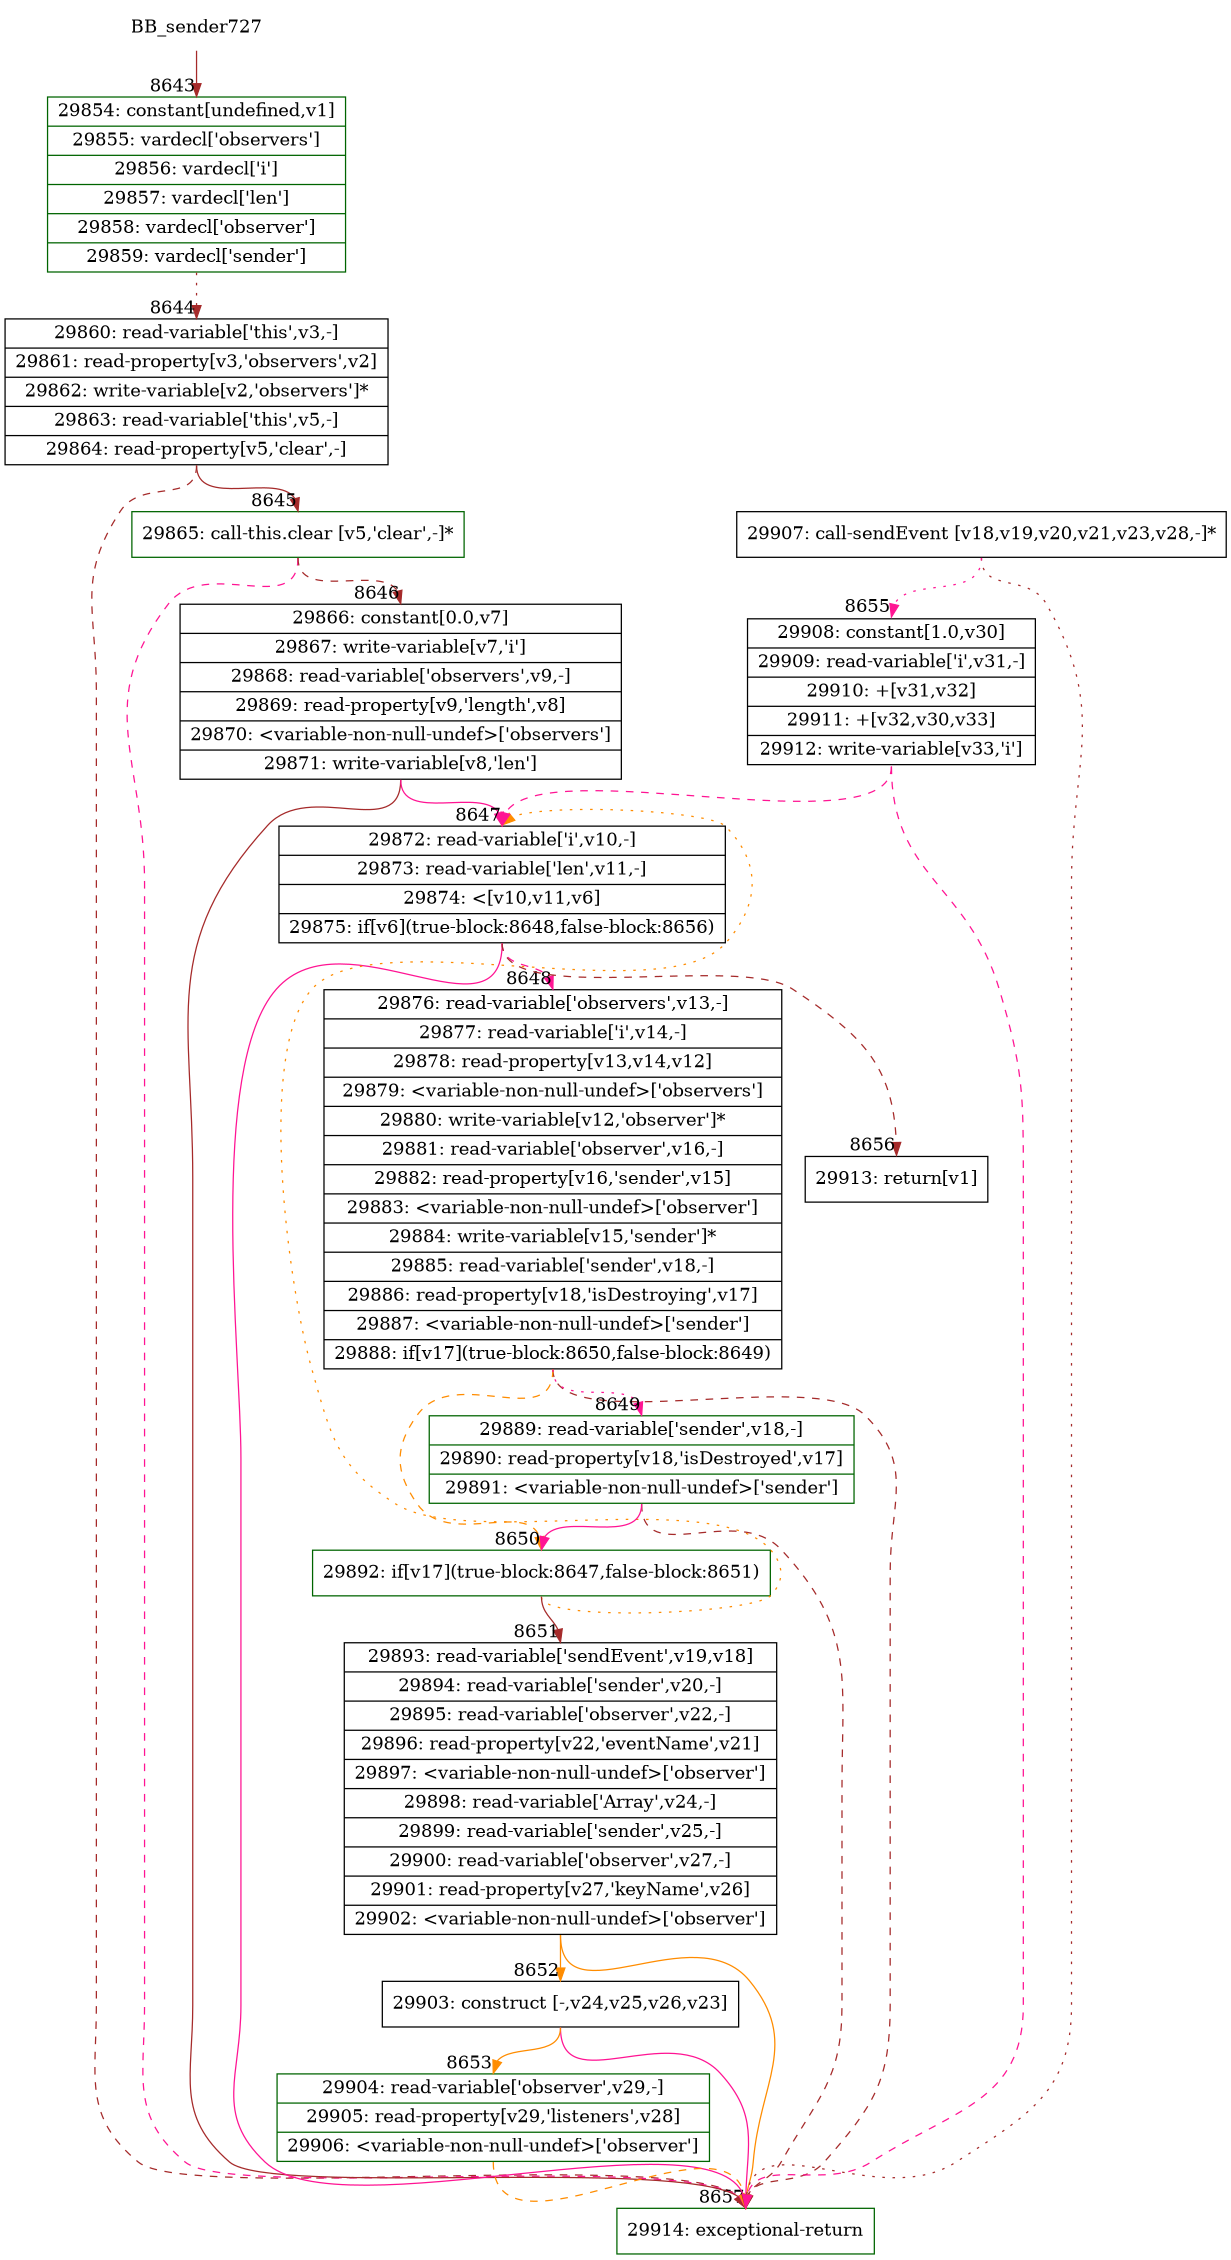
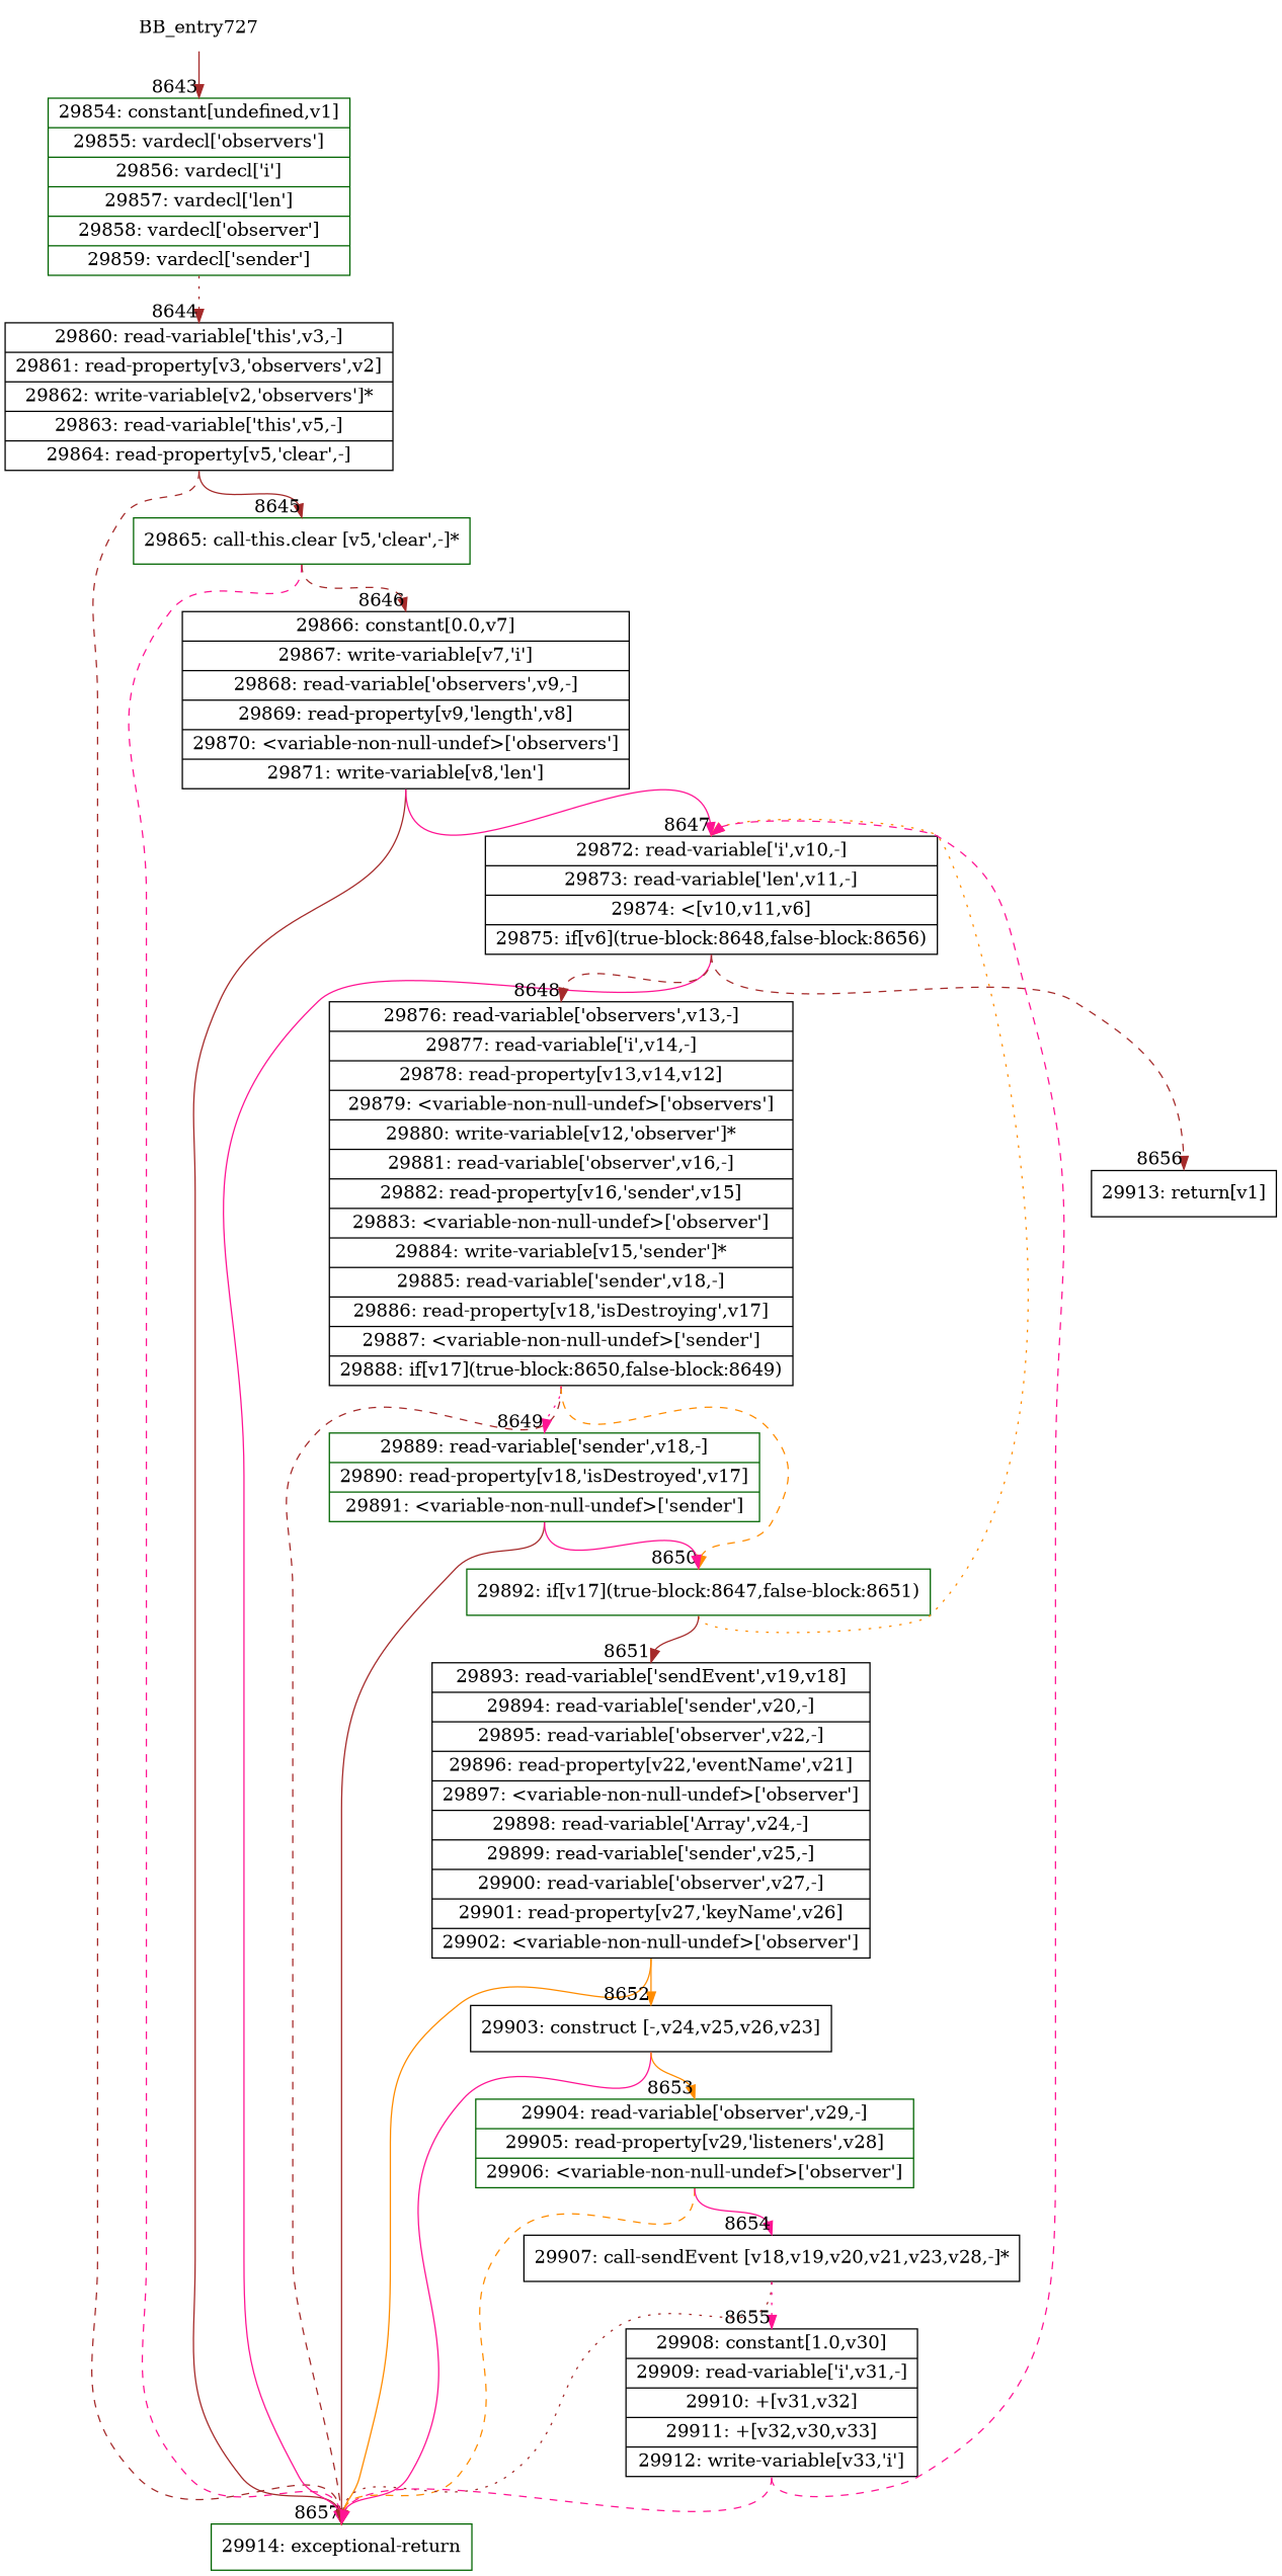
  digraph {
    rankdir=TD
    node [color=black shape=record]
    edge [color=brown headport=n style=solid tailport=s]
-   BB_entry727 [shape=none label=BB_sender727]
+   BB_entry727 [shape=none]
    n2 [color=darkgreen label="{29854: constant[undefined,v1]|29855: vardecl['observers']|29856: vardecl['i']|29857: vardecl['len']|29858: vardecl['observer']|29859: vardecl['sender']}"]
    n3 [label="{29860: read-variable['this',v3,-]|29861: read-property[v3,'observers',v2]|29862: write-variable[v2,'observers']*|29863: read-variable['this',v5,-]|29864: read-property[v5,'clear',-]}"]
    n4 [color=darkgreen label="{29865: call-this.clear [v5,'clear',-]*}"]
    n5 [color=darkgreen label="{29914: exceptional-return}"]
    n6 [label="{29866: constant[0.0,v7]|29867: write-variable[v7,'i']|29868: read-variable['observers',v9,-]|29869: read-property[v9,'length',v8]|29870: \<variable-non-null-undef\>['observers']|29871: write-variable[v8,'len']}"]
    n7 [label="{29872: read-variable['i',v10,-]|29873: read-variable['len',v11,-]|29874: \<[v10,v11,v6]|29875: if[v6](true-block:8648,false-block:8656)}"]
    n8 [label="{29876: read-variable['observers',v13,-]|29877: read-variable['i',v14,-]|29878: read-property[v13,v14,v12]|29879: \<variable-non-null-undef\>['observers']|29880: write-variable[v12,'observer']*|29881: read-variable['observer',v16,-]|29882: read-property[v16,'sender',v15]|29883: \<variable-non-null-undef\>['observer']|29884: write-variable[v15,'sender']*|29885: read-variable['sender',v18,-]|29886: read-property[v18,'isDestroying',v17]|29887: \<variable-non-null-undef\>['sender']|29888: if[v17](true-block:8650,false-block:8649)}"]
    n9 [label="{29913: return[v1]}"]
    n10 [color=darkgreen label="{29892: if[v17](true-block:8647,false-block:8651)}"]
    n11 [color=darkgreen label="{29889: read-variable['sender',v18,-]|29890: read-property[v18,'isDestroyed',v17]|29891: \<variable-non-null-undef\>['sender']}"]
    n12 [label="{29893: read-variable['sendEvent',v19,v18]|29894: read-variable['sender',v20,-]|29895: read-variable['observer',v22,-]|29896: read-property[v22,'eventName',v21]|29897: \<variable-non-null-undef\>['observer']|29898: read-variable['Array',v24,-]|29899: read-variable['sender',v25,-]|29900: read-variable['observer',v27,-]|29901: read-property[v27,'keyName',v26]|29902: \<variable-non-null-undef\>['observer']}"]
    n13 [label="{29903: construct [-,v24,v25,v26,v23]}"]
    n14 [color=darkgreen label="{29904: read-variable['observer',v29,-]|29905: read-property[v29,'listeners',v28]|29906: \<variable-non-null-undef\>['observer']}"]
    n15 [label="{29907: call-sendEvent [v18,v19,v20,v21,v23,v28,-]*}"]
    n16 [label="{29908: constant[1.0,v30]|29909: read-variable['i',v31,-]|29910: +[v31,v32]|29911: +[v32,v30,v33]|29912: write-variable[v33,'i']}"]
    BB_entry727 -> n2 [headlabel="    8643"]
    n2 -> n3 [headlabel="      8644" style=dotted]
    n3 -> n4 [headlabel="      8645"]
    n3 -> n5 [headlabel="      8657" style=dashed]
    n4 -> n5 [color=deeppink style=dashed]
    n4 -> n6 [headlabel="      8646" style=dashed]
    n6 -> n5
    n6 -> n7 [color=deeppink headlabel="      8647"]
    n7 -> n5 [color=deeppink]
-   n7 -> n8 [color=deeppink headlabel="      8648" style=dashed]
+   n7 -> n8 [headlabel="      8648" style=dashed]
    n7 -> n9 [headlabel="      8656" style=dashed]
    n8 -> n5 [style=dashed]
    n8 -> n10 [color=darkorange headlabel="      8650" style=dashed]
    n8 -> n11 [color=deeppink headlabel="      8649" style=dotted]
    n10 -> n7 [color=darkorange style=dotted]
    n10 -> n12 [headlabel="      8651"]
-   n11 -> n5 [style=dashed]
+   n11 -> n5
    n11 -> n10 [color=deeppink]
    n12 -> n5 [color=darkorange]
    n12 -> n13 [color=darkorange headlabel="      8652"]
    n13 -> n5 [color=deeppink]
    n13 -> n14 [color=darkorange headlabel="      8653"]
    n14 -> n5 [color=darkorange style=dashed]
+   n14 -> n15 [color=deeppink headlabel="      8654"]
    n15 -> n5 [style=dotted]
    n15 -> n16 [color=deeppink headlabel="      8655" style=dotted]
    n16 -> n5 [color=deeppink style=dashed]
    n16 -> n7 [color=deeppink style=dashed]
  }
